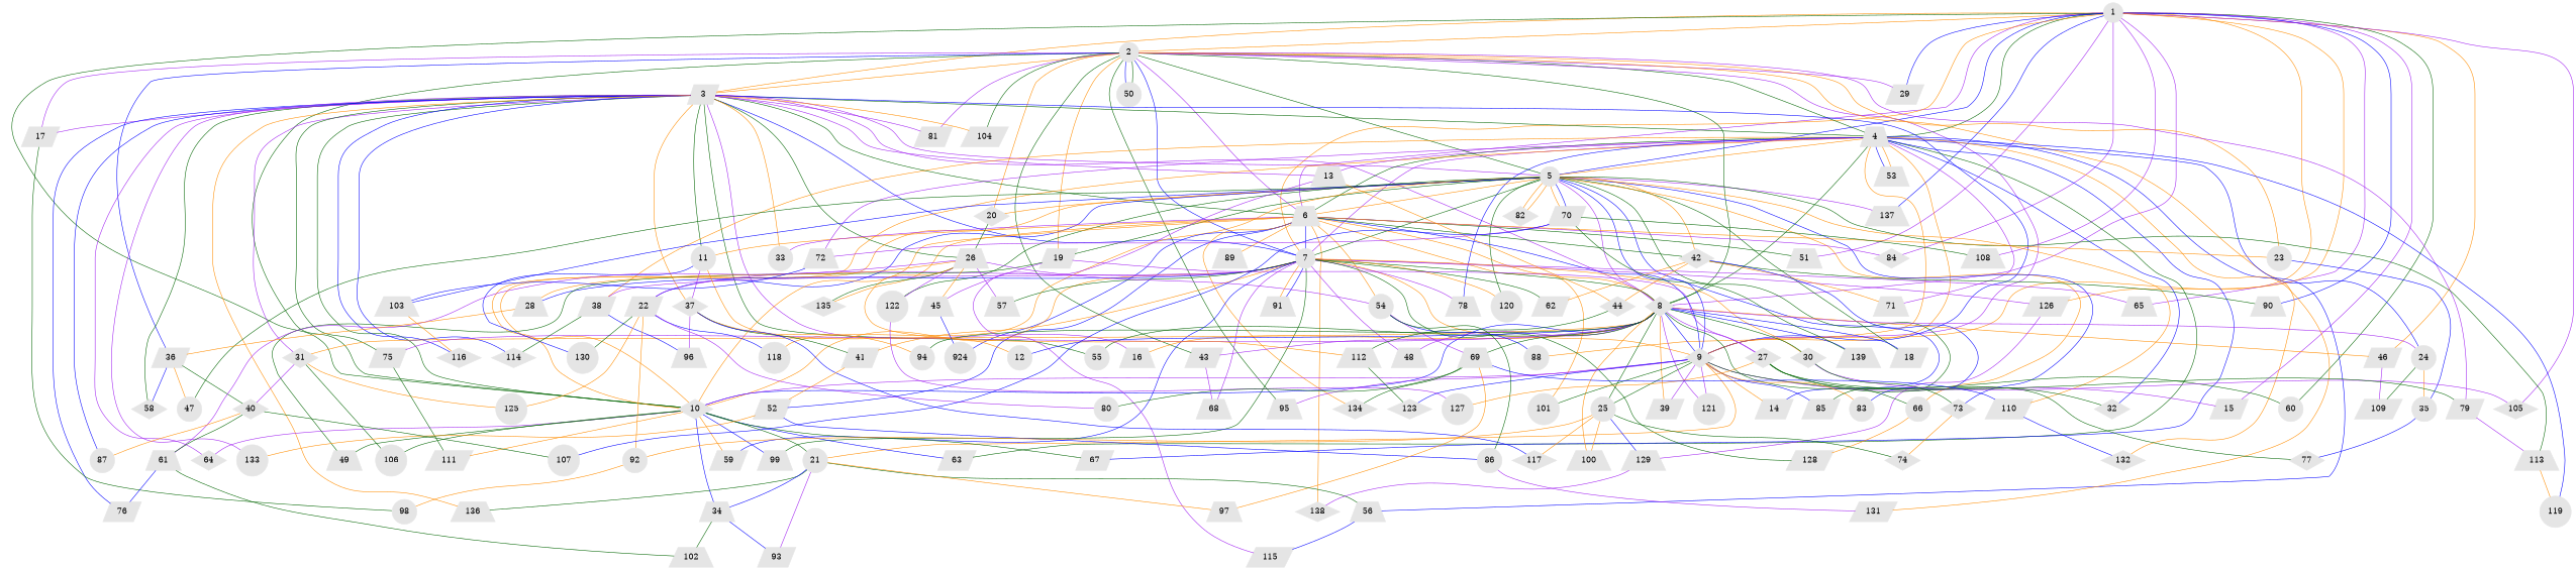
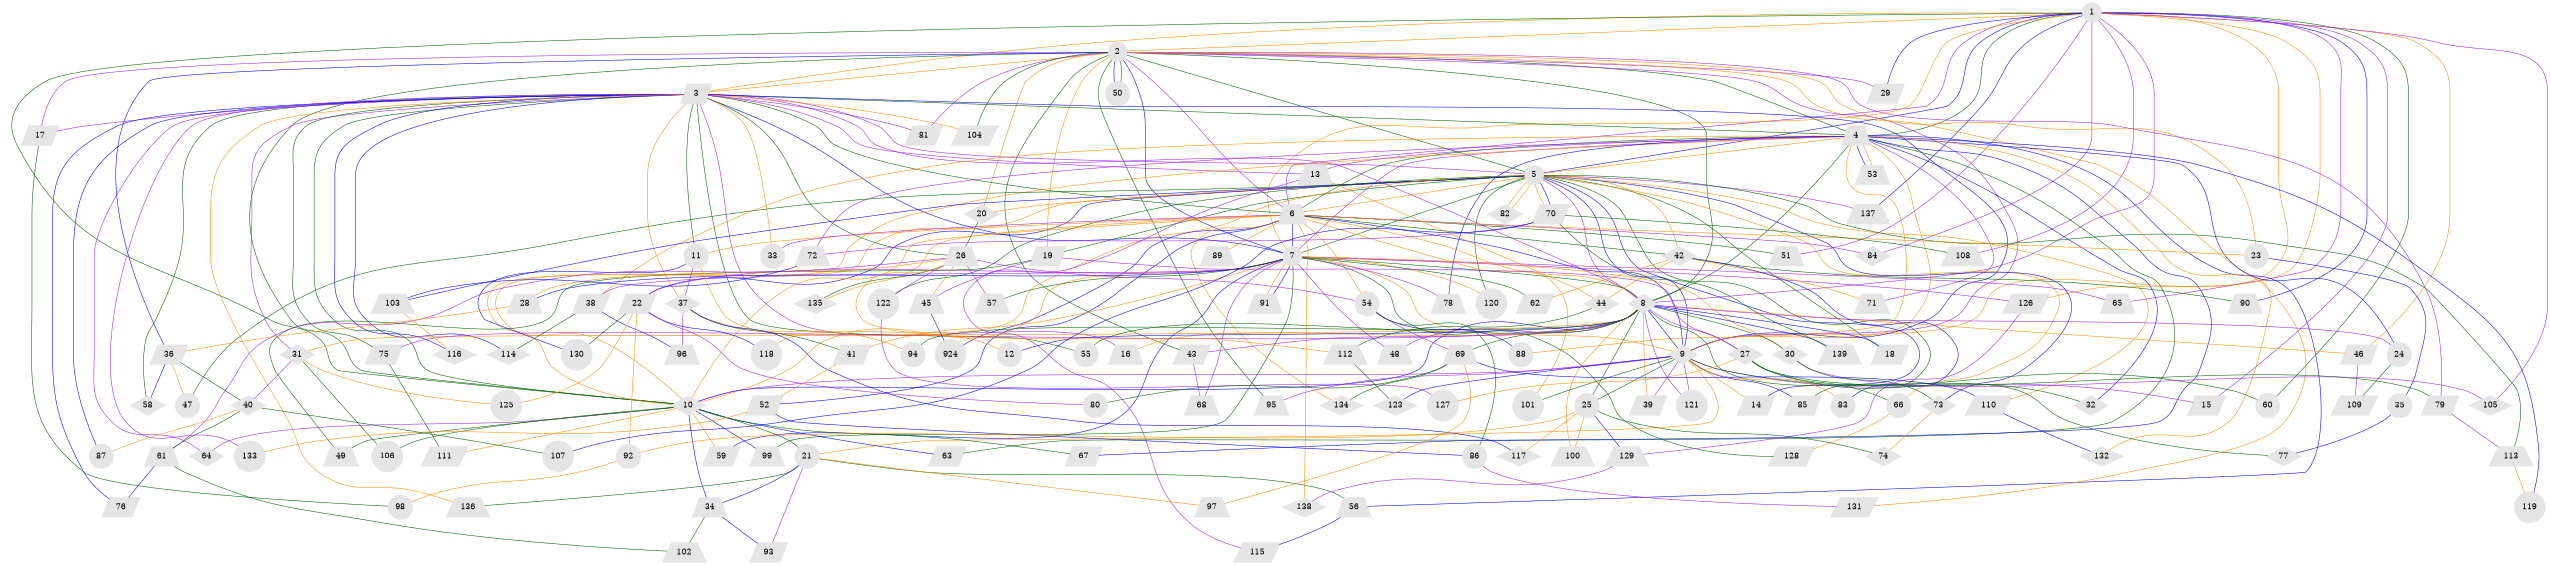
  graph {
    node [color=gray90 shape=circle style=filled]
    edge [color=darkorange]
    1
    2
    3 [shape=parallelogram]
    4 [shape=trapezium]
    5
    6 [shape=trapezium]
    7
    8 [shape=diamond]
    9 [shape=diamond]
    10 [shape=diamond]
    15 [shape=parallelogram]
    29 [shape=parallelogram]
    46 [shape=parallelogram]
    51 [shape=trapezium]
    60
    65 [shape=trapezium]
    84 [shape=diamond]
    90 [shape=trapezium]
    105 [shape=diamond]
    108 [shape=trapezium]
    126 [shape=parallelogram]
    137 [shape=trapezium]
    17 [shape=parallelogram]
    19 [shape=parallelogram]
    20 [shape=diamond]
    23
    36 [shape=parallelogram]
    43 [shape=parallelogram]
    50
    79 [shape=parallelogram]
    81 [shape=parallelogram]
    95 [shape=trapezium]
    104 [shape=parallelogram]
    132 [shape=diamond]
    11
    13 [shape=trapezium]
    16 [shape=trapezium]
    26 [shape=trapezium]
    31 [shape=diamond]
    33
    37 [shape=diamond]
    55
    58 [shape=diamond]
    64 [shape=diamond]
    75 [shape=parallelogram]
    76 [shape=parallelogram]
    87
    114 [shape=diamond]
    116 [shape=diamond]
    133
    136 [shape=trapezium]
    24
    32 [shape=diamond]
    38 [shape=parallelogram]
    53 [shape=trapezium]
    56 [shape=trapezium]
    63 [shape=parallelogram]
    67 [shape=parallelogram]
    71 [shape=trapezium]
    72 [shape=trapezium]
    78 [shape=trapezium]
    88
    119
    131 [shape=parallelogram]
    14 [shape=parallelogram]
    18 [shape=parallelogram]
    22 [shape=parallelogram]
    42 [shape=diamond]
    47
    66
    70 [shape=parallelogram]
    73 [shape=diamond]
    82 [shape=diamond]
    85 [shape=parallelogram]
    103 [shape=trapezium]
    110 [shape=parallelogram]
    113 [shape=trapezium]
    118
    120
    122
    52 [shape=parallelogram]
    54
    89 [shape=trapezium]
    101
    n85 [label=924]
    134 [shape=diamond]
    135 [shape=diamond]
    138 [shape=diamond]
    28 [shape=trapezium]
    30 [shape=diamond]
    41 [shape=parallelogram]
    48 [shape=trapezium]
    57 [shape=trapezium]
    59 [shape=parallelogram]
    62 [shape=parallelogram]
    68 [shape=trapezium]
    91 [shape=trapezium]
    99 [shape=trapezium]
    128 [shape=parallelogram]
    12
    25
    27 [shape=diamond]
    39 [shape=parallelogram]
    69 [shape=trapezium]
    77 [shape=diamond]
    94
    100 [shape=trapezium]
    121
    139 [shape=trapezium]
    21
    83
    123 [shape=diamond]
    34 [shape=trapezium]
    49 [shape=trapezium]
    106
    111 [shape=parallelogram]
    109 [shape=parallelogram]
    129 [shape=trapezium]
    98
    45 [shape=trapezium]
    35
    40 [shape=diamond]
    130
    44 [shape=diamond]
    115 [shape=parallelogram]
    61 [shape=trapezium]
    112 [shape=trapezium]
    125
    117 [shape=diamond]
    96 [shape=trapezium]
    80
    92
    107
    74 [shape=diamond]
    127
    86
    97 [shape=trapezium]
    93 [shape=parallelogram]
    102 [shape=trapezium]
    1 -- 2
    1 -- 3
    1 -- 4 [color=darkgreen]
    1 -- 5 [color=blue]
    1 -- 6 [color=purple]
    1 -- 7
    1 -- 8 [color=purple]
    1 -- 9
    1 -- 10 [color=darkgreen]
    1 -- 15 [color=purple]
    1 -- 29 [color=blue]
    1 -- 46
    1 -- 51 [color=purple]
    1 -- 60 [color=darkgreen]
    1 -- 65 [color=purple]
    1 -- 84 [color=purple]
    1 -- 90 [color=blue]
    1 -- 105 [color=purple]
    1 -- 108 [color=purple]
    1 -- 126
    1 -- 137 [color=blue]
    2 -- 3
    2 -- 4 [color=darkgreen]
    2 -- 5 [color=darkgreen]
    2 -- 6 [color=purple]
    2 -- 7 [color=blue]
    2 -- 8 [color=darkgreen]
    2 -- 9 [color=purple]
    2 -- 10 [color=darkgreen]
    2 -- 29 [color=purple]
    2 -- 17 [color=purple]
    2 -- 19
    2 -- 20
    2 -- 23
    2 -- 36 [color=blue]
    2 -- 43 [color=darkgreen]
    2 -- 50 [color=blue]
    2 -- 50 [color=darkgreen]
    2 -- 79 [color=purple]
    2 -- 81 [color=purple]
    2 -- 95 [color=darkgreen]
    2 -- 104 [color=darkgreen]
    2 -- 132
    3 -- 4 [color=darkgreen]
    3 -- 5 [color=purple]
    3 -- 6 [color=darkgreen]
    3 -- 7 [color=blue]
    3 -- 8 [color=purple]
    3 -- 9 [color=blue]
    3 -- 10 [color=darkgreen]
    3 -- 17 [color=purple]
    3 -- 81 [color=purple]
    3 -- 104
    3 -- 11 [color=darkgreen]
    3 -- 13 [color=purple]
    3 -- 16 [color=purple]
    3 -- 26 [color=darkgreen]
    3 -- 31 [color=purple]
    3 -- 33
    3 -- 37
    3 -- 55 [color=darkgreen]
    3 -- 58 [color=darkgreen]
    3 -- 64 [color=purple]
    3 -- 75 [color=darkgreen]
    3 -- 76 [color=blue]
    3 -- 87 [color=blue]
    3 -- 114 [color=blue]
    3 -- 116 [color=blue]
    3 -- 133 [color=purple]
    3 -- 136
    4 -- 5
    4 -- 6 [color=darkgreen]
    4 -- 7 [color=purple]
    4 -- 8 [color=darkgreen]
    4 -- 9
    4 -- 10
    4 -- 13 [color=purple]
    4 -- 24 [color=blue]
    4 -- 32 [color=blue]
    4 -- 38
    4 -- 53 [color=blue]
    4 -- 53
    4 -- 56 [color=blue]
    4 -- 63 [color=darkgreen]
    4 -- 67 [color=blue]
    4 -- 71 [color=purple]
    4 -- 72 [color=purple]
    4 -- 78 [color=blue]
    4 -- 88
    4 -- 119 [color=blue]
    4 -- 131
    5 -- 6
    5 -- 7 [color=darkgreen]
    5 -- 8 [color=purple]
    5 -- 9 [color=blue]
    5 -- 10
    5 -- 137 [color=purple]
    5 -- 19 [color=darkgreen]
    5 -- 20
    5 -- 14 [color=blue]
    5 -- 18 [color=darkgreen]
    5 -- 22 [color=blue]
    5 -- 42
    5 -- 47 [color=darkgreen]
    5 -- 66
    5 -- 70
    5 -- 70 [color=blue]
    5 -- 73 [color=blue]
    5 -- 82
    5 -- 82
    5 -- 85 [color=darkgreen]
    5 -- 103 [color=blue]
    5 -- 110
    5 -- 113 [color=darkgreen]
    5 -- 118
    5 -- 120 [color=darkgreen]
    5 -- 122 [color=darkgreen]
    6 -- 7 [color=blue]
    6 -- 8
    6 -- 9 [color=blue]
    6 -- 10
    6 -- 51 [color=darkgreen]
    6 -- 84 [color=purple]
    6 -- 23
    6 -- 11
    6 -- 33 [color=purple]
    6 -- 42 [color=darkgreen]
    6 -- 52 [color=blue]
    6 -- 54
    6 -- 89
    6 -- 101
    6 -- n85 [color=blue]
    6 -- 134
    6 -- 135
    6 -- 138
    7 -- 8 [color=darkgreen]
    7 -- 9
    7 -- 10
    7 -- 65 [color=purple]
    7 -- 126 [color=purple]
    7 -- 38 [color=purple]
    7 -- 78 [color=purple]
    7 -- 22 [color=purple]
    7 -- 120
    7 -- 28 [color=blue]
    7 -- 30
    7 -- 41
    7 -- 48 [color=purple]
    7 -- 57 [color=darkgreen]
    7 -- 59 [color=blue]
    7 -- 62 [color=darkgreen]
    7 -- 68 [color=purple]
    7 -- 91
    7 -- 91 [color=blue]
    7 -- 99 [color=darkgreen]
    7 -- 128 [color=darkgreen]
    8 -- 9 [color=blue]
    8 -- 10 [color=blue]
    8 -- 46
    8 -- 43 [color=purple]
    8 -- 16
    8 -- 31
    8 -- 55 [color=darkgreen]
    8 -- 75 [color=purple]
    8 -- 24 [color=purple]
    8 -- 18 [color=blue]
    8 -- 30 [color=darkgreen]
    8 -- 48 [color=purple]
    8 -- 12 [color=blue]
    8 -- 25 [color=darkgreen]
    8 -- 27 [color=purple]
    8 -- 39
    8 -- 69 [color=darkgreen]
    8 -- 77 [color=darkgreen]
    8 -- 94 [color=darkgreen]
    8 -- 100
    8 -- 121 [color=purple]
    8 -- 139 [color=blue]
    9 -- 10 [color=purple]
    9 -- 15 [color=purple]
    9 -- 60 [color=darkgreen]
    9 -- 95 [color=purple]
    9 -- 14
    9 -- 85 [color=blue]
    9 -- 101 [color=darkgreen]
    9 -- 25 [color=darkgreen]
    9 -- 39 [color=purple]
    9 -- 121 [color=purple]
    9 -- 21
    9 -- 83
    9 -- 123 [color=blue]
    10 -- 64 [color=purple]
    10 -- 63 [color=blue]
    10 -- 67 [color=darkgreen]
    10 -- 59
    10 -- 99 [color=blue]
    10 -- 21 [color=darkgreen]
    10 -- 34 [color=blue]
    10 -- 49 [color=darkgreen]
    10 -- 106 [color=darkgreen]
    10 -- 111
    46 -- 109 [color=purple]
    126 -- 129 [color=purple]
    17 -- 98 [color=darkgreen]
    19 -- 27 [color=purple]
    19 -- 49 [color=darkgreen]
    19 -- 45 [color=purple]
    20 -- 26 [color=darkgreen]
    23 -- 35 [color=blue]
    36 -- 58 [color=blue]
    36 -- 47
    36 -- 40 [color=darkgreen]
    43 -- 68 [color=purple]
    79 -- 113 [color=purple]
    11 -- 37 [color=purple]
    11 -- 12
    11 -- 130 [color=blue]
    13 -- 44
    13 -- 115 [color=purple]
    26 -- 122 [color=purple]
    26 -- 54 [color=purple]
    26 -- 135 [color=darkgreen]
    26 -- 28
    26 -- 57 [color=purple]
    26 -- 45
    26 -- 61 [color=purple]
    26 -- 112
    31 -- 106 [color=darkgreen]
    31 -- 40 [color=purple]
    31 -- 125
    37 -- 41 [color=darkgreen]
    37 -- 94
    37 -- 117 [color=blue]
    37 -- 96 [color=purple]
    75 -- 111 [color=darkgreen]
    24 -- 109 [color=darkgreen]
-   24 -- 35
    38 -- 114 [color=darkgreen]
    38 -- 96 [color=blue]
    56 -- 115 [color=blue]
    72 -- 103 [color=blue]
    22 -- 118 [color=blue]
    22 -- 130 [color=darkgreen]
    22 -- 125
    22 -- 80 [color=purple]
    22 -- 92
    42 -- 90 [color=darkgreen]
    42 -- 71
    42 -- 62
    42 -- 83 [color=blue]
    42 -- 44
    66 -- 128
    70 -- 108 [color=darkgreen]
    70 -- 72 [color=purple]
    70 -- 139 [color=darkgreen]
    70 -- 107 [color=blue]
    73 -- 74
    103 -- 116
    110 -- 132 [color=blue]
    113 -- 119
    122 -- 127 [color=purple]
    52 -- 133
    52 -- 86 [color=blue]
    54 -- 88 [color=blue]
    54 -- 69 [color=purple]
    54 -- 86 [color=darkgreen]
    28 -- 36
    30 -- 105 [color=purple]
    30 -- 73 [color=darkgreen]
    41 -- 52
    25 -- 100
    25 -- 129 [color=blue]
    25 -- 117
    25 -- 92
    25 -- 74 [color=darkgreen]
    27 -- 79 [color=darkgreen]
    27 -- 32 [color=darkgreen]
    27 -- 66 [color=darkgreen]
    27 -- 127
    69 -- 110 [color=blue]
    69 -- 134 [color=darkgreen]
    69 -- 80 [color=darkgreen]
    69 -- 97
    21 -- 136 [color=darkgreen]
    21 -- 56 [color=darkgreen]
    21 -- 34 [color=blue]
    21 -- 97
    21 -- 93 [color=purple]
    34 -- 93 [color=blue]
    34 -- 102 [color=darkgreen]
    129 -- 138 [color=purple]
    45 -- n85 [color=blue]
    35 -- 77 [color=blue]
    40 -- 87
    40 -- 61 [color=darkgreen]
    40 -- 107 [color=darkgreen]
    44 -- 112 [color=darkgreen]
    61 -- 76 [color=blue]
    61 -- 102 [color=darkgreen]
    112 -- 123 [color=darkgreen]
    92 -- 98
    86 -- 131 [color=purple]
  }
